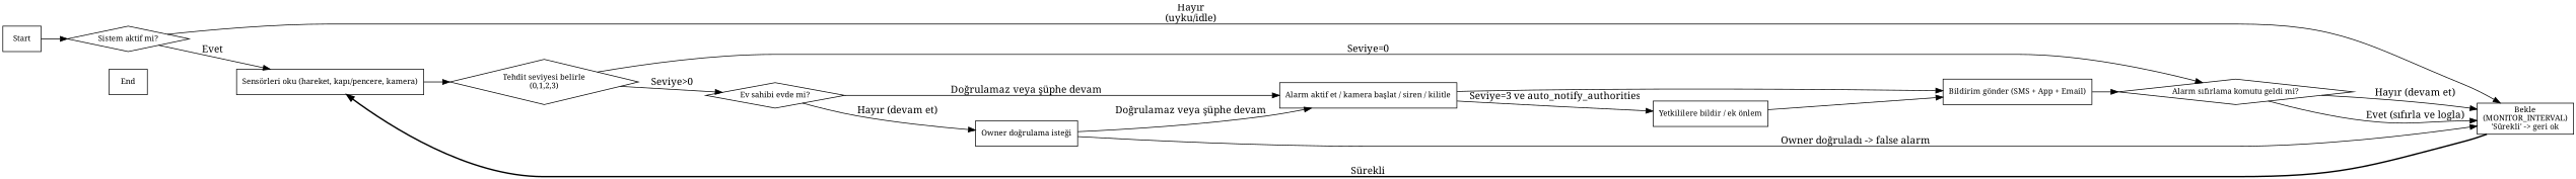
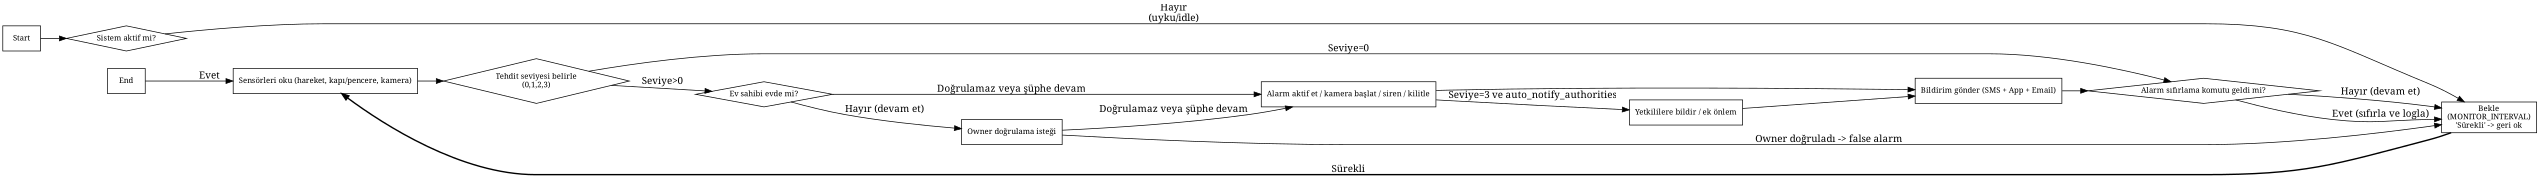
  digraph {
    fontname="Noto Serif"
    rankdir=LR
    node [fontname="Noto Serif" fontsize=11 shape=box]
    edge [fontname="Noto Serif"]
    n1 [label=Start]
    n2 [label="Sistem aktif mi?" shape=diamond]
    n3 [label="Sensörleri oku (hareket, kapı/pencere, kamera)"]
    n4 [label="Bekle\n(MONITOR_INTERVAL)\n'Sürekli' -> geri ok"]
    n5 [label="Tehdit seviyesi belirle\n(0,1,2,3)" shape=diamond]
    n6 [label="Ev sahibi evde mi?" shape=diamond]
    n7 [label="Alarm sıfırlama komutu geldi mi?" shape=diamond]
    n8 [label="Owner doğrulama isteği"]
    n9 [label="Alarm aktif et / kamera başlat / siren / kilitle"]
    n10 [label="Bildirim gönder (SMS + App + Email)"]
    n11 [label="Yetkililere bildir / ek önlem"]
    n12 [label=End]
    n1 -> n2
-   n2 -> n3 [label=Evet]
+   n12 -> n3 [label=Evet]
    n2 -> n4 [label="Hayır\n(uyku/idle)"]
    n3 -> n5
    n4 -> n3 [color=black label="Sürekli" style=bold]
    n5 -> n6 [label="Seviye>0"]
    n5 -> n7 [label="Seviye=0"]
    n6 -> n8 [label="Hayır (devam et)"]
    n6 -> n9 [label="Doğrulamaz veya şüphe devam"]
    n7 -> n4 [label="Hayır (devam et)"]
    n7 -> n4 [label="Evet (sıfırla ve logla)"]
    n8 -> n4 [label="Owner doğruladı -> false alarm"]
    n8 -> n9 [label="Doğrulamaz veya şüphe devam"]
    n9 -> n10
    n9 -> n11 [label="Seviye=3 ve auto_notify_authorities"]
    n10 -> n7
    n11 -> n10
  }
